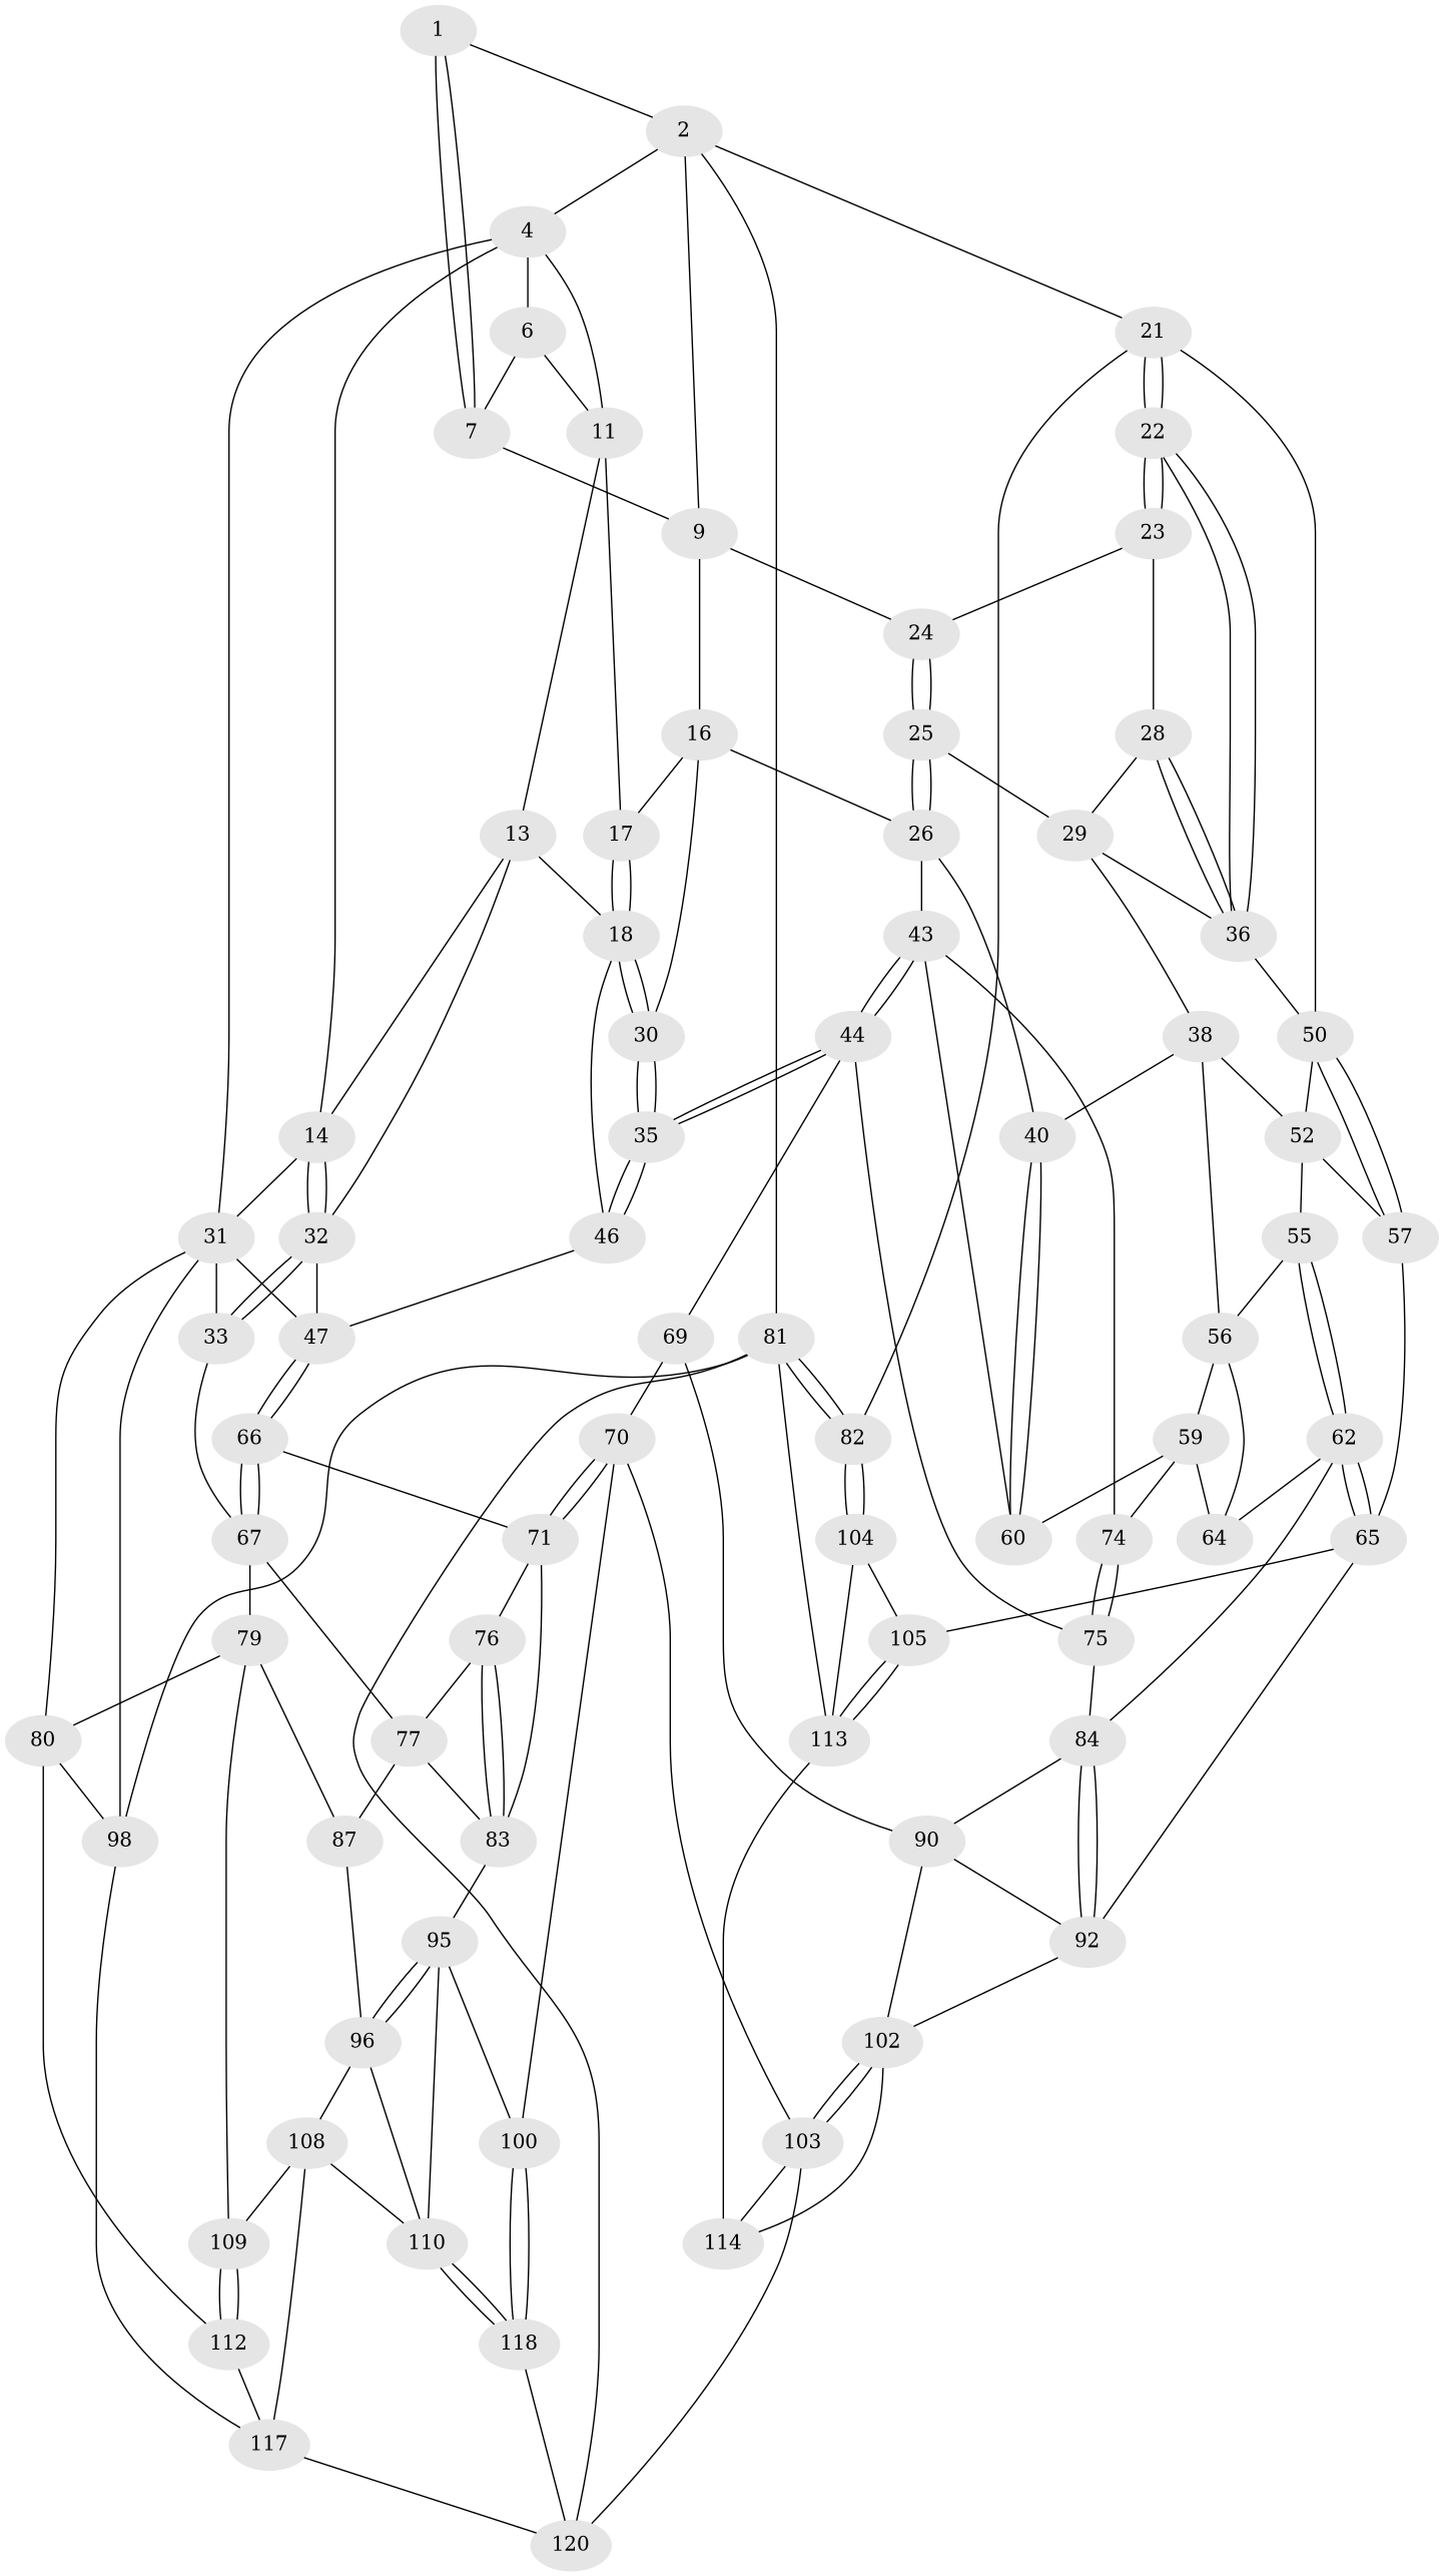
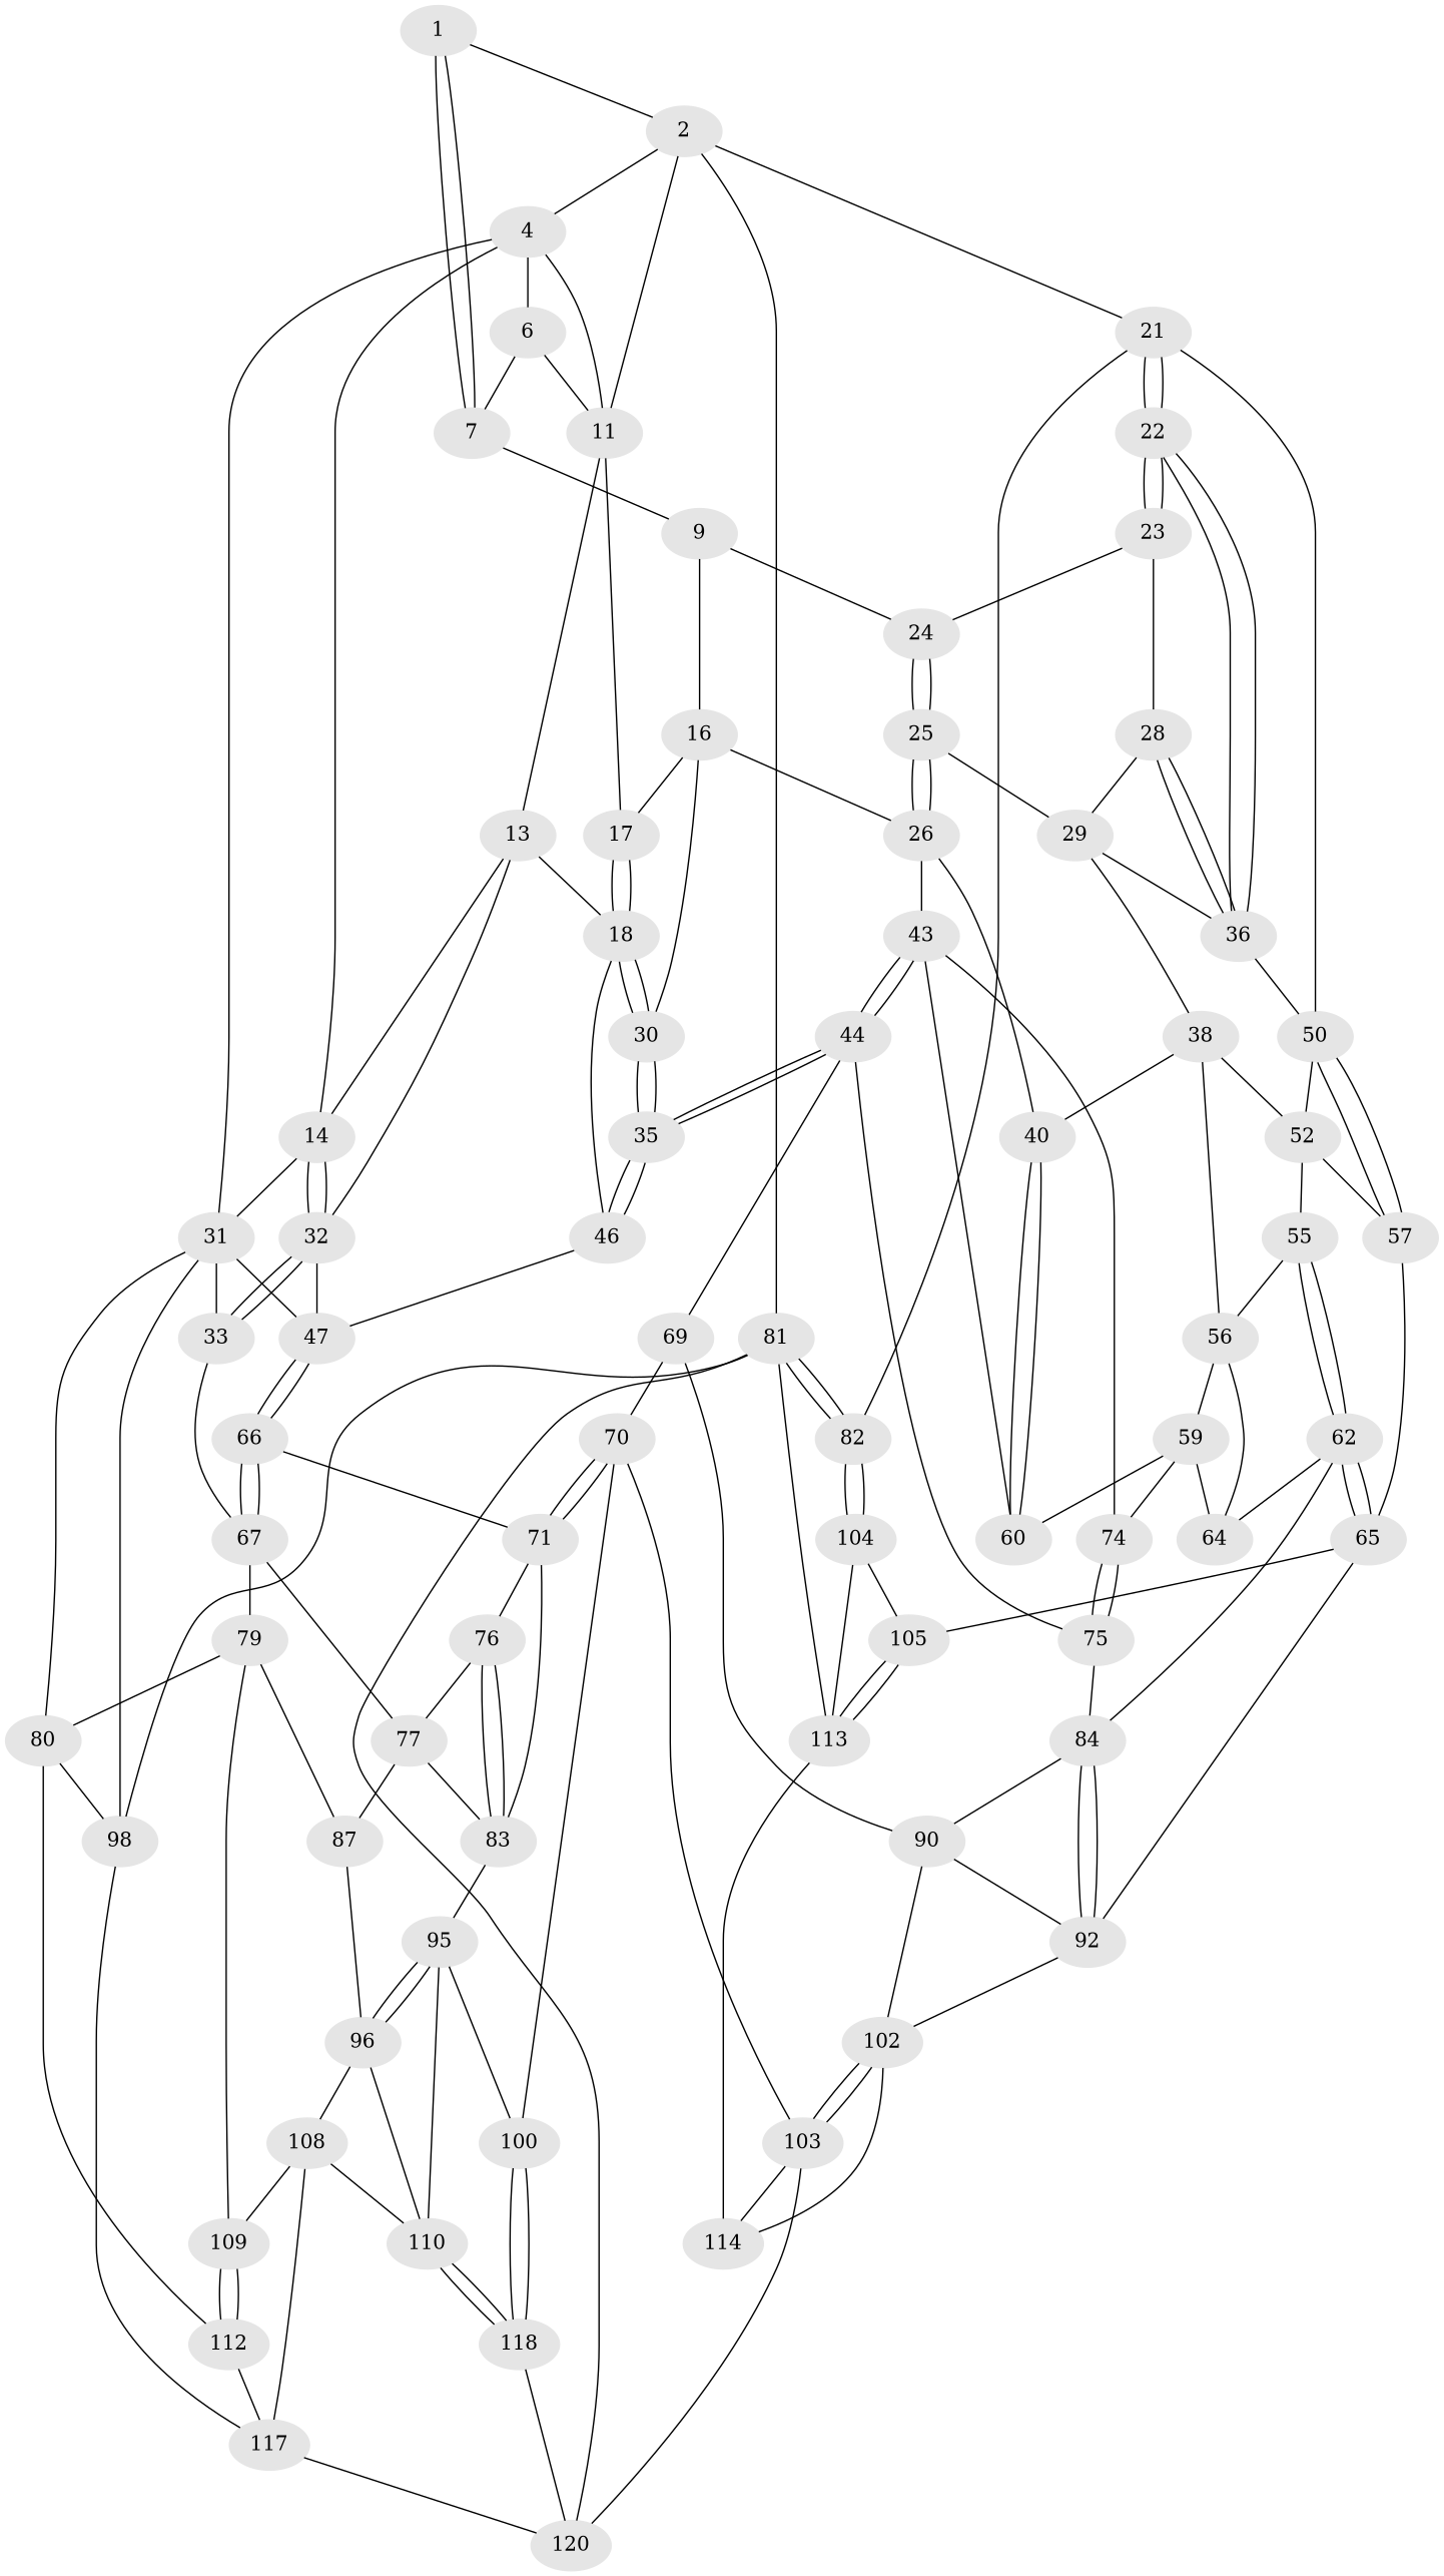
  graph {
    node [color=gray90 style=filled]
    2 [super="+3"]
    1
    7
    4 [super="+5"]
    9 [super="+10"]
    21 [super="+49"]
    81 [super="+122"]
    6 [super="+8"]
    11 [super="+12"]
    14 [super="+15"]
    31 [super="+34"]
    16 [super="+27"]
    24
    22
    50 [super="+51"]
    82
    98
    113 [super="+115"]
    120 [super="+121"]
    13 [super="+20"]
    17
    32 [super="+35"]
    33 [super="+53"]
    80 [super="+97"]
    47 [super="+48"]
    26 [super="+41"]
    30
    25
    18 [super="+19"]
    46
    40
    43 [super="+61"]
    n33 [label=35]
    23
    36 [super="+42"]
    52 [super="+54"]
    57
    104
    28
    29 [super="+37"]
    38 [super="+39"]
    60
    44 [super="+68"]
    74
    56 [super="+58"]
    67 [super="+78"]
    112
    117 [super="+123"]
    66
    77 [super="+86"]
    79 [super="+88"]
    55
    59 [super="+73"]
    64
    69
    75
    70 [super="+99"]
    90 [super="+91"]
    84 [super="+85"]
    71 [super="+72"]
    65 [super="+94"]
    62 [super="+63"]
    92 [super="+93"]
    105
    102 [super="+106"]
    76
    83 [super="+89"]
    87
    109
    100
    103 [super="+119"]
    118
    114
    95 [super="+101"]
    96 [super="+107"]
    110 [super="+111"]
    108 [super="+116"]
    2 -- 4
-   2 -- 9
+   2 -- 11
    2 -- 21
    2 -- 81
    1 -- 2
    1 -- 7
    1 -- 7
    7 -- 9
    4 -- 6
    4 -- 11
    4 -- 14
    4 -- 31
    9 -- 16
    9 -- 24
    21 -- 22
    21 -- 22
    21 -- 50
    21 -- 82
    81 -- 82
    81 -- 82
    81 -- 98
    81 -- 113
    81 -- 120
    6 -- 7
    6 -- 11
    11 -- 13
    11 -- 17
    14 -- 31
    14 -- 32
    14 -- 32
    31 -- 98
    31 -- 33
    31 -- 80
    31 -- 47
    16 -- 17
    16 -- 26
    16 -- 30
    24 -- 25
    24 -- 25
    22 -- 23
    22 -- 23
    22 -- 36
    22 -- 36
    50 -- 52
    50 -- 57
    50 -- 57
    82 -- 104
    82 -- 104
    98 -- 117
    113 -- 114
    13 -- 14
    13 -- 32
    13 -- 18
    17 -- 18
    17 -- 18
    32 -- 33
    32 -- 33
    32 -- 47
    33 -- 67
    80 -- 98
    80 -- 112
    47 -- 66
    47 -- 66
    26 -- 40
    26 -- 43
    30 -- n33
    30 -- n33
    25 -- 26
    25 -- 26
    25 -- 29
    18 -- 30
    18 -- 30
    18 -- 46
    46 -- 47
    40 -- 60
    40 -- 60
    43 -- 60
    43 -- 44
    43 -- 44
    43 -- 74
    n33 -- 46
    n33 -- 46
    23 -- 24
    23 -- 28
    36 -- 50
    52 -- 57
    52 -- 55
    57 -- 65
    104 -- 113
    104 -- 105
    28 -- 36
    28 -- 36
    28 -- 29
    29 -- 36
    29 -- 38
    38 -- 40
    38 -- 52
    38 -- 56
    44 -- n33
    44 -- n33
    44 -- 69
    44 -- 75
    74 -- 75
    74 -- 75
    56 -- 59
    56 -- 64
    67 -- 77
    67 -- 79
    112 -- 117
    117 -- 120
    66 -- 67
    66 -- 67
    66 -- 71
    77 -- 83
    77 -- 87
    79 -- 80
    79 -- 87
    79 -- 109
    55 -- 56
    55 -- 62
    55 -- 62
    59 -- 60
    59 -- 74
    59 -- 64
    69 -- 70
    69 -- 90
    75 -- 84
    70 -- 71
    70 -- 71
    70 -- 100
    70 -- 103
    90 -- 92
    90 -- 102
    84 -- 90
    84 -- 92
    84 -- 92
    71 -- 76
    71 -- 83
    65 -- 92
    65 -- 105
    62 -- 64
    62 -- 84
    62 -- 65
    62 -- 65
    92 -- 102
    105 -- 113
    105 -- 113
    102 -- 103
    102 -- 103
    102 -- 114
    76 -- 77
    76 -- 83
    76 -- 83
    83 -- 95
    87 -- 96
    109 -- 112
    109 -- 112
    100 -- 118
    100 -- 118
    103 -- 120
    103 -- 114
    118 -- 120
    95 -- 100
    95 -- 96
    95 -- 96
    95 -- 110
    96 -- 110
    96 -- 108
    110 -- 118
    110 -- 118
    108 -- 117
    108 -- 109
    108 -- 110
  }
